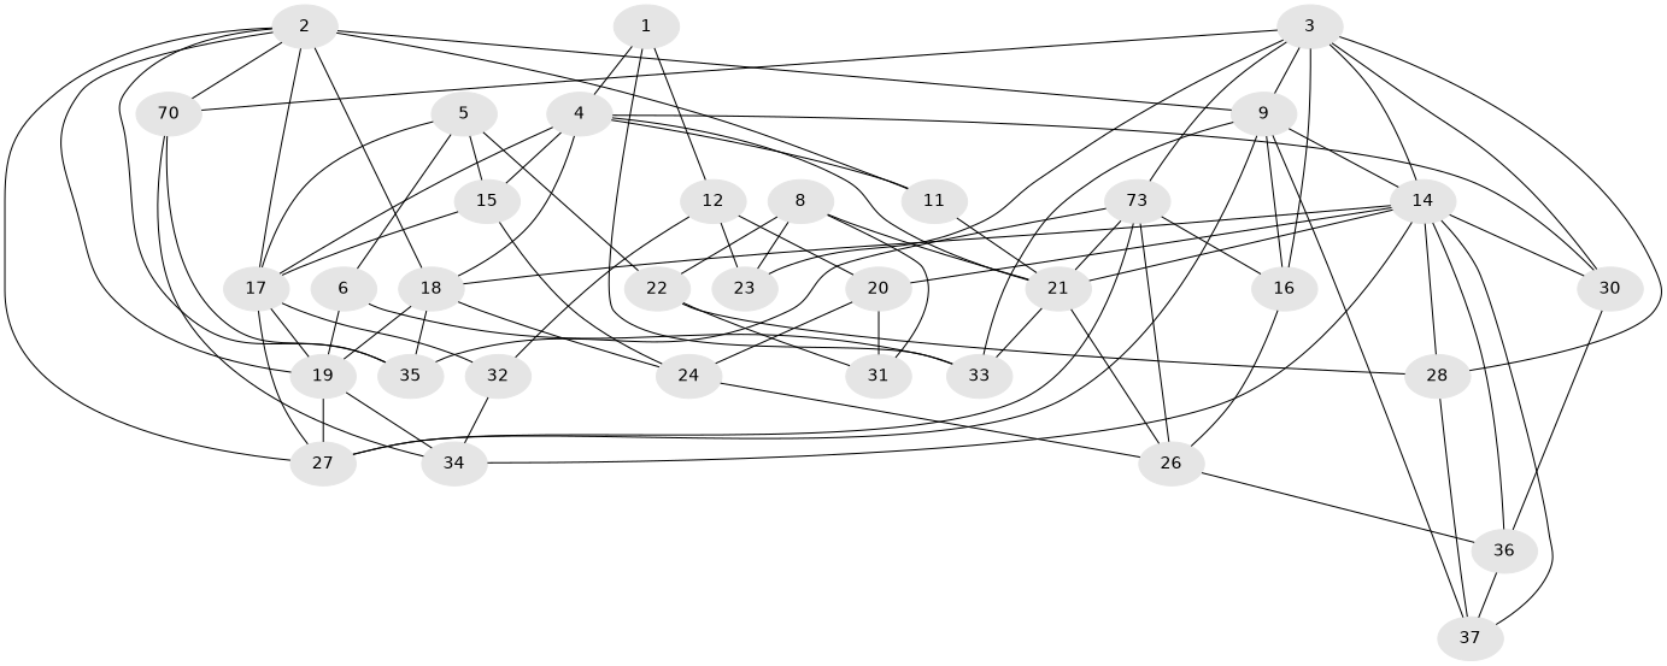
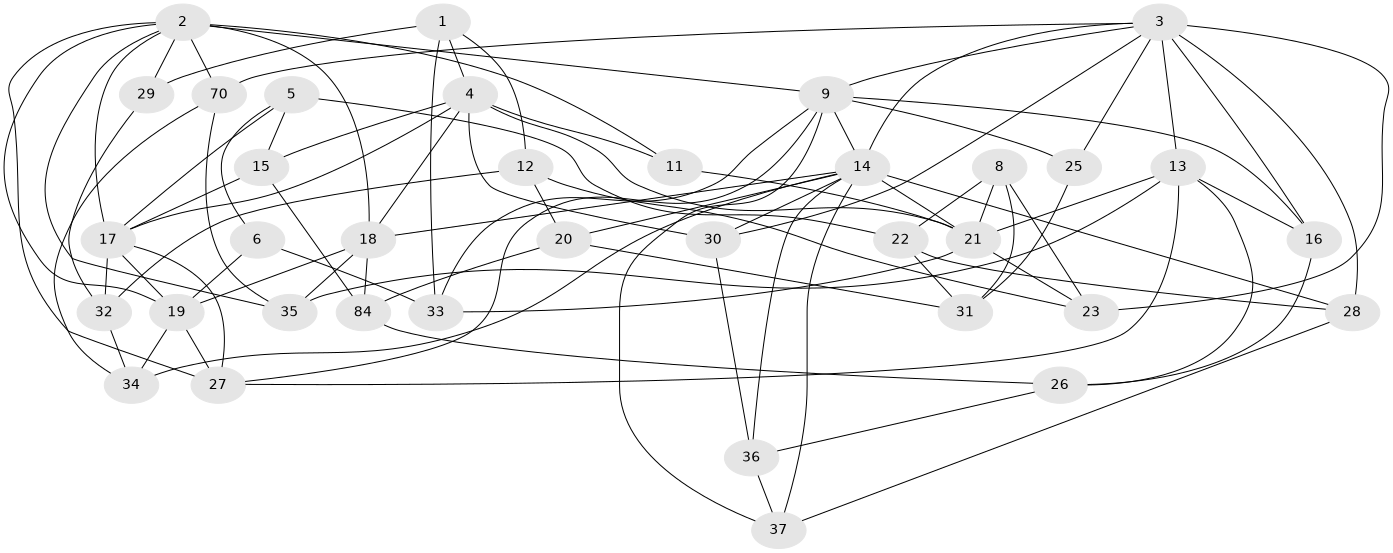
  graph {
    fontname="DejaVu Sans"
    node [color=gray90 fontname="DejaVu Sans" style=filled]
    edge [fontname="DejaVu Sans" weight=1.0]
    1
    4
    12
+   29
    33
    11
    17
    18
    30
    15
    21
    23
    20
    32
    2
    9
    n17 [label=70]
    19
    27
    35
    14
    16
+   25
    37
    34
-   24
+   24 [label=84]
    3
-   13 [label=73]
+   13
    28
    26
    36
    31
    6
    5
    22
    8
    1 -- 4
    1 -- 12
+   1 -- 29
    1 -- 33
    4 -- 11
    4 -- 17 [weight=2.0]
    4 -- 18
    4 -- 30
    4 -- 15
    4 -- 21
    12 -- 23
    12 -- 20
    12 -- 32
+   29 -- 32
    11 -- 21
    17 -- 32
    17 -- 19 [weight=3.0]
    17 -- 27
    18 -- 19 [weight=2.0]
    18 -- 35
    18 -- 24
    30 -- 36
    15 -- 17
    15 -- 24
    21 -- 33
-   21 -- 26
+   21 -- 23
    20 -- 24
    20 -- 31
    32 -- 34
+   2 -- 29 [weight=2.0]
    2 -- 11 [weight=2.0]
    2 -- 17
    2 -- 18 [weight=2.0]
    2 -- 9
    2 -- n17
    2 -- 19
    2 -- 27
    2 -- 35
    9 -- 33
    9 -- 27
    9 -- 14
    9 -- 16
+   9 -- 25
    9 -- 37
    n17 -- 35
    n17 -- 34
    19 -- 27 [weight=2.0]
    19 -- 34
    14 -- 18
    14 -- 30
    14 -- 21
    14 -- 20
    14 -- 37
    14 -- 34
    14 -- 28
    14 -- 36
    16 -- 26
+   25 -- 31
    24 -- 26
    3 -- 30
    3 -- 23
    3 -- 9
    3 -- n17
    3 -- 14
    3 -- 16 [weight=2.0]
+   3 -- 25 [weight=2.0]
    3 -- 13 [weight=2.0]
    3 -- 28
    13 -- 21 [weight=3.0]
    13 -- 27
    13 -- 35
    13 -- 16 [weight=2.0]
    13 -- 26
    28 -- 37
    26 -- 36
    36 -- 37
    6 -- 33
    6 -- 19
    5 -- 17
    5 -- 15
    5 -- 6
    5 -- 22
    22 -- 28
    22 -- 31
    8 -- 21
    8 -- 23
    8 -- 31
    8 -- 22
  }
